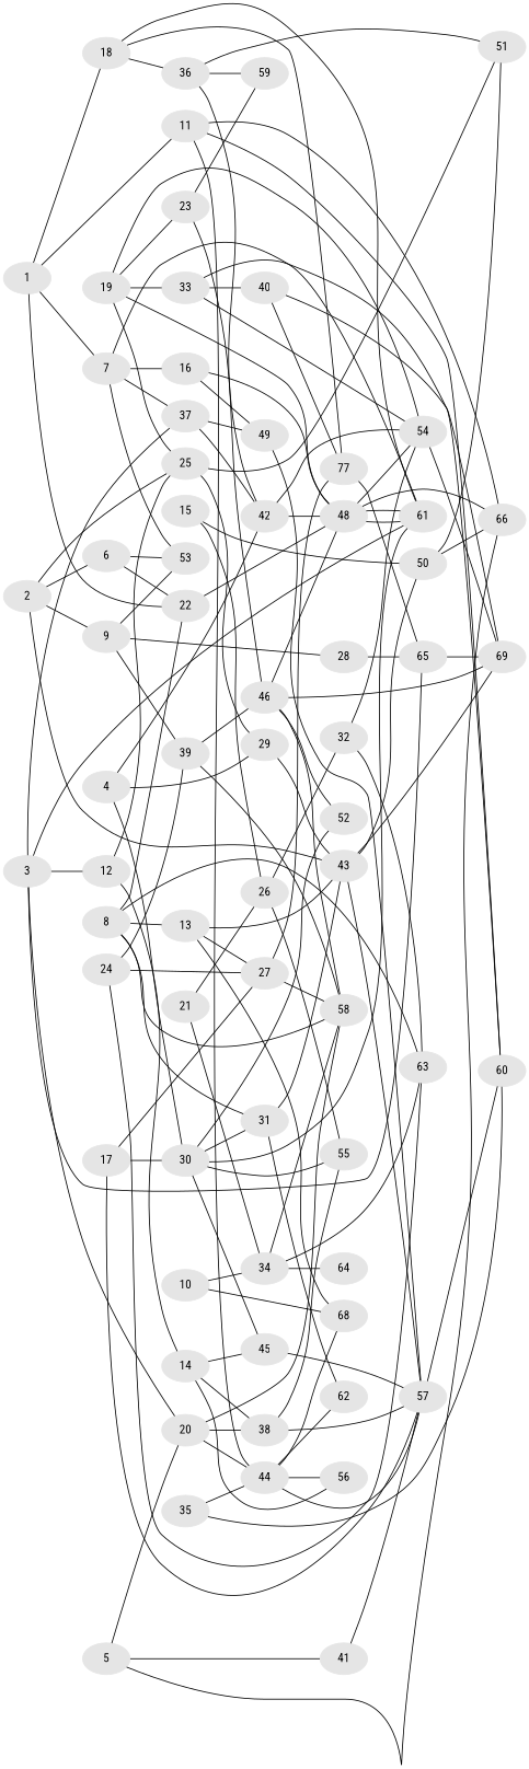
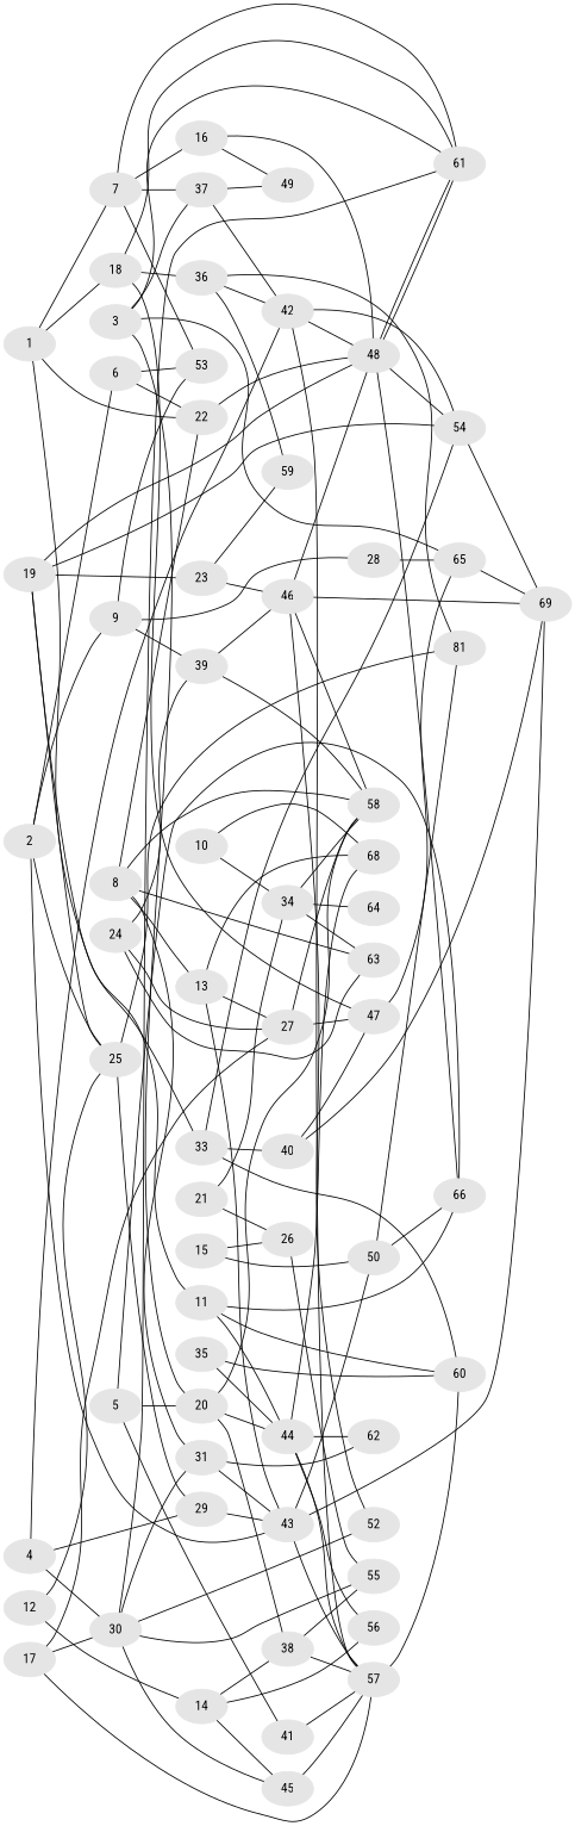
  graph {
    fontname="Roboto Condensed"
    rankdir=LR
    node [color=gray90 fontname="Roboto Condensed" style=filled]
    edge [fontname="Roboto Condensed"]
    1
    11
    18
    22
    7
    66
    44
    60
    61
    36
-   47 [label=77]
+   47
    48
    2
    6
    9
    25
    43
    53
    28
    39
    29
-   51
+   51 [label=81]
    50
    57
    69
    3
    12
    20
    37
    65
    14
    58
    38
    42
    49
    4
    30
    31
    45
    55
    52
    54
    5
    41
    16
    8
    13
    63
    68
    27
    62
    46
    10
    34
    64
    15
    26
    56
-   32
    17
    59
    19
    23
    33
    40
    21
    24
    35
    1 -- 11
    1 -- 18
    1 -- 22
    1 -- 7
    11 -- 66
    11 -- 44
    11 -- 60
    18 -- 61
    18 -- 36
    18 -- 47
    22 -- 48
    7 -- 61
    7 -- 53
    7 -- 37
    7 -- 16
    44 -- 57
    44 -- 68
    44 -- 62
    44 -- 56
    36 -- 51
    36 -- 42
    36 -- 59
    47 -- 65
    48 -- 66
    48 -- 61
    48 -- 61
    48 -- 54
    2 -- 6
    2 -- 9
    2 -- 25
    2 -- 43
    6 -- 22
    6 -- 53
    9 -- 53
    9 -- 28
    9 -- 39
    25 -- 29
    25 -- 51
    43 -- 50
    43 -- 57
    43 -- 69
    28 -- 65
    39 -- 58
    39 -- 46
    29 -- 43
    50 -- 66
    50 -- 51
    57 -- 60
    3 -- 61
-   3 -- 12
    3 -- 20
    3 -- 37
    3 -- 65
    12 -- 25
    12 -- 14
    20 -- 44
    20 -- 58
    20 -- 38
    37 -- 42
    37 -- 49
    65 -- 69
    14 -- 38
    14 -- 45
    14 -- 56
    38 -- 57
    38 -- 55
    42 -- 48
-   49 -- 57
+   42 -- 57
    42 -- 54
    4 -- 29
    4 -- 42
    4 -- 30
    30 -- 61
    30 -- 31
    30 -- 45
    30 -- 55
    30 -- 52
    31 -- 43
    31 -- 62
    45 -- 57
    54 -- 69
    5 -- 66
    5 -- 20
    5 -- 41
    41 -- 57
    16 -- 48
    16 -- 49
    8 -- 22
    8 -- 58
    8 -- 31
    8 -- 13
    8 -- 63
    13 -- 43
    13 -- 68
    13 -- 27
    27 -- 47
    27 -- 58
    46 -- 48
    46 -- 69
    46 -- 58
    46 -- 52
    10 -- 68
    10 -- 34
    34 -- 58
    34 -- 63
    34 -- 64
    15 -- 50
    15 -- 26
    26 -- 55
-   26 -- 32
-   32 -- 54
-   32 -- 63
    17 -- 57
    17 -- 30
    17 -- 27
    19 -- 48
    19 -- 25
    19 -- 54
    19 -- 23
    19 -- 33
    23 -- 46
    23 -- 59
    33 -- 60
    33 -- 54
    33 -- 40
    40 -- 47
    40 -- 69
    21 -- 34
    21 -- 26
    24 -- 39
    24 -- 63
    24 -- 27
    35 -- 44
    35 -- 60
  }
